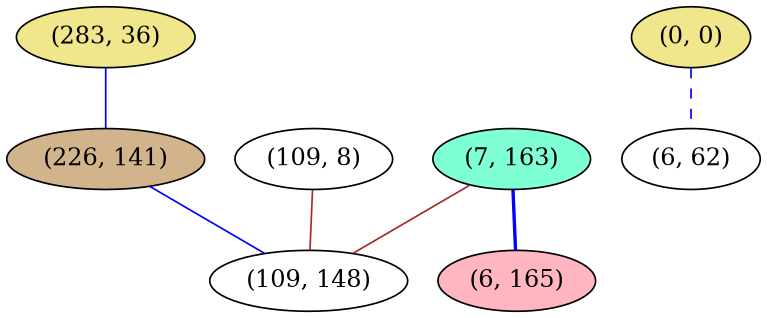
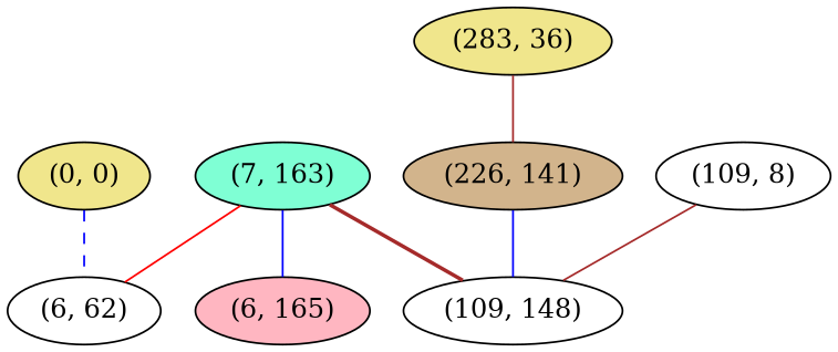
  graph {
    node [fillcolor=white style=filled]
    edge [color=blue style=solid weight=1]
    "(7, 163)" [fillcolor=aquamarine]
    "(6, 62)"
    "(109, 148)"
    "(6, 165)" [fillcolor=lightpink]
    "(0, 0)" [fillcolor=khaki]
    n6 [fillcolor=khaki label="(283, 36)"]
    "(226, 141)" [fillcolor=tan]
    "(109, 8)"
-   "(7, 163)" -- "(109, 148)" [color=brown]
-   "(7, 163)" -- "(6, 165)" [style=bold]
+   "(7, 163)" -- "(6, 62)" [color=red]
+   "(7, 163)" -- "(109, 148)" [color=brown style=bold]
+   "(7, 163)" -- "(6, 165)"
    "(0, 0)" -- "(6, 62)" [style=dashed weight=4]
-   n6 -- "(226, 141)"
+   n6 -- "(226, 141)" [color=brown]
    "(226, 141)" -- "(109, 148)"
    "(109, 8)" -- "(109, 148)" [color=brown]
  }
